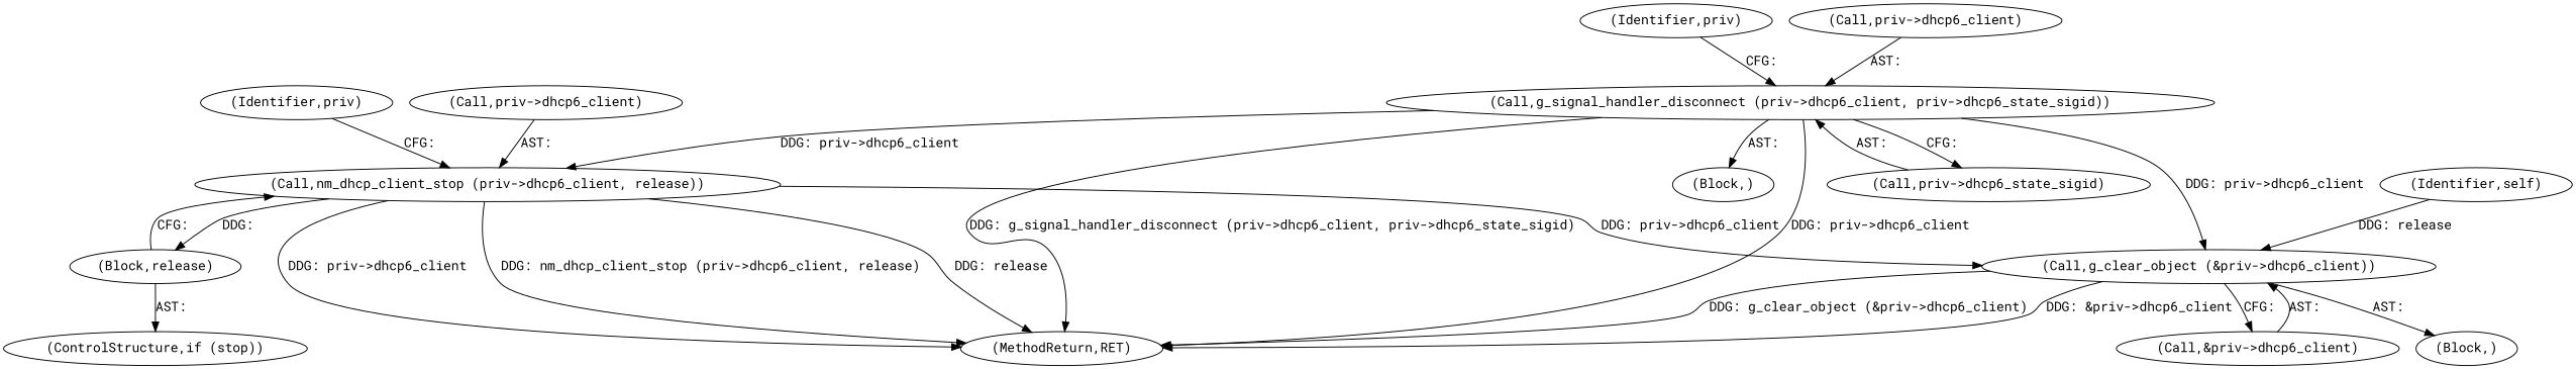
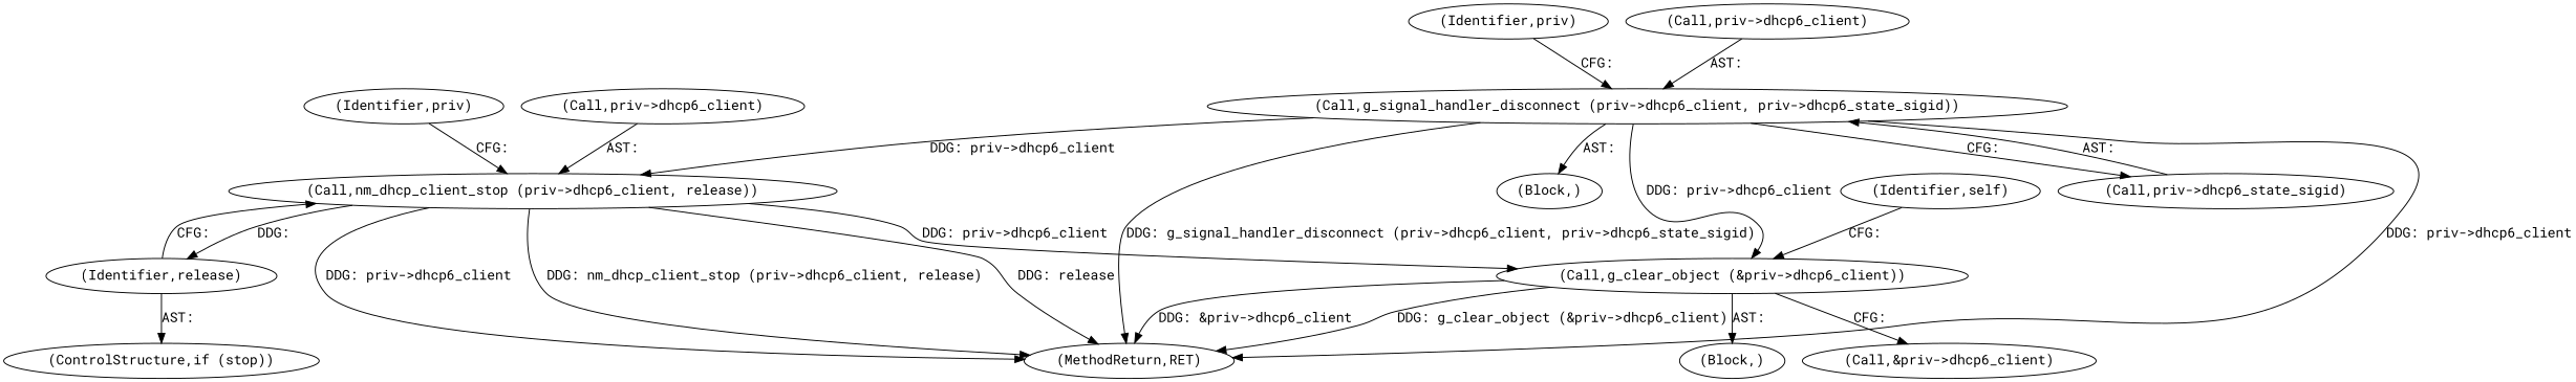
  digraph {
    fontname="Roboto Mono"
    node [fontname="Roboto Mono"]
    edge [fontname="Roboto Mono"]
    n1 [label="(Call,g_signal_handler_disconnect (priv->dhcp6_client, priv->dhcp6_state_sigid))"]
    n2 [label="(Call,nm_dhcp_client_stop (priv->dhcp6_client, release))"]
    n3 [label="(Call,g_clear_object (&priv->dhcp6_client))"]
    n4 [label="(Call,priv->dhcp6_state_sigid)"]
    n5 [label="(MethodReturn,RET)"]
    n6 [label="(Block,)"]
-   n7 [label="(Block,release)"]
+   n7 [label="(Identifier,release)"]
    n8 [label="(Block,)"]
    n9 [label="(Call,&priv->dhcp6_client)"]
    n10 [label="(ControlStructure,if (stop))"]
    n11 [label="(Identifier,priv)"]
    n12 [label="(Identifier,priv)"]
    n13 [label="(Identifier,self)"]
    n14 [label="(Call,priv->dhcp6_client)"]
    n15 [label="(Call,priv->dhcp6_client)"]
    n1 -> n2 [label="DDG: priv->dhcp6_client"]
    n1 -> n3 [label="DDG: priv->dhcp6_client"]
    n1 -> n4 [label="CFG: "]
    n1 -> n5 [label="DDG: priv->dhcp6_client"]
    n1 -> n5 [label="DDG: g_signal_handler_disconnect (priv->dhcp6_client, priv->dhcp6_state_sigid)"]
    n1 -> n6 [label="AST: "]
    n2 -> n3 [label="DDG: priv->dhcp6_client"]
    n2 -> n5 [label="DDG: priv->dhcp6_client"]
    n2 -> n5 [label="DDG: nm_dhcp_client_stop (priv->dhcp6_client, release)"]
    n2 -> n5 [label="DDG: release"]
    n2 -> n7 [label="DDG: "]
    n3 -> n5 [label="DDG: g_clear_object (&priv->dhcp6_client)"]
    n3 -> n5 [label="DDG: &priv->dhcp6_client"]
    n3 -> n8 [label="AST: "]
    n3 -> n9 [label="CFG: "]
    n4 -> n1 [label="AST: "]
    n7 -> n2 [label="CFG: "]
    n7 -> n10 [label="AST: "]
-   n9 -> n3 [label="AST: "]
    n11 -> n2 [label="CFG: "]
    n12 -> n1 [label="CFG: "]
-   n13 -> n3 [label="DDG: release"]
+   n13 -> n3 [label="CFG: "]
    n14 -> n1 [label="AST: "]
    n15 -> n2 [label="AST: "]
  }
